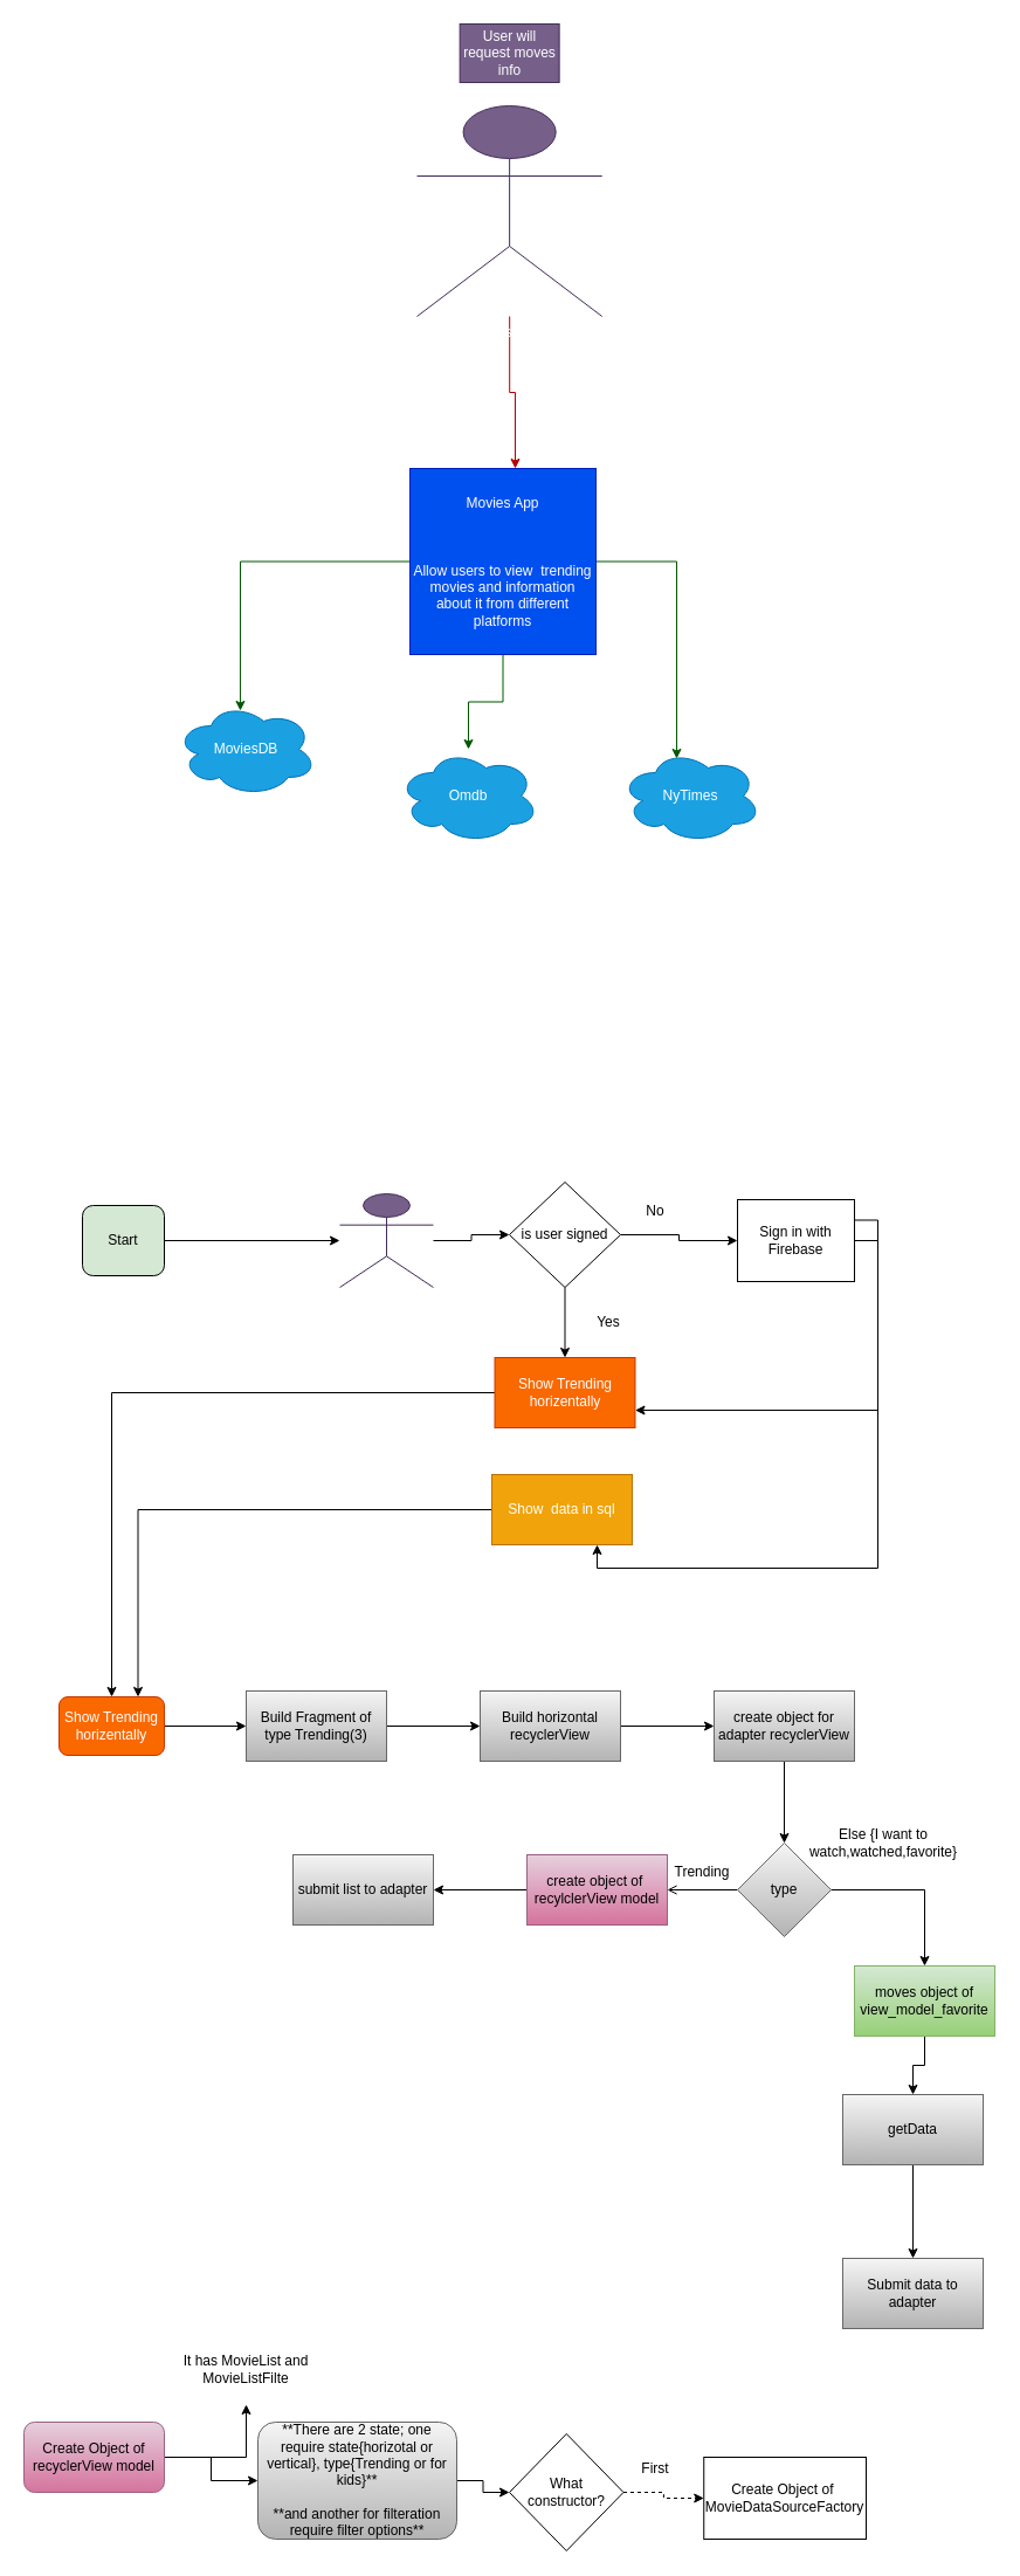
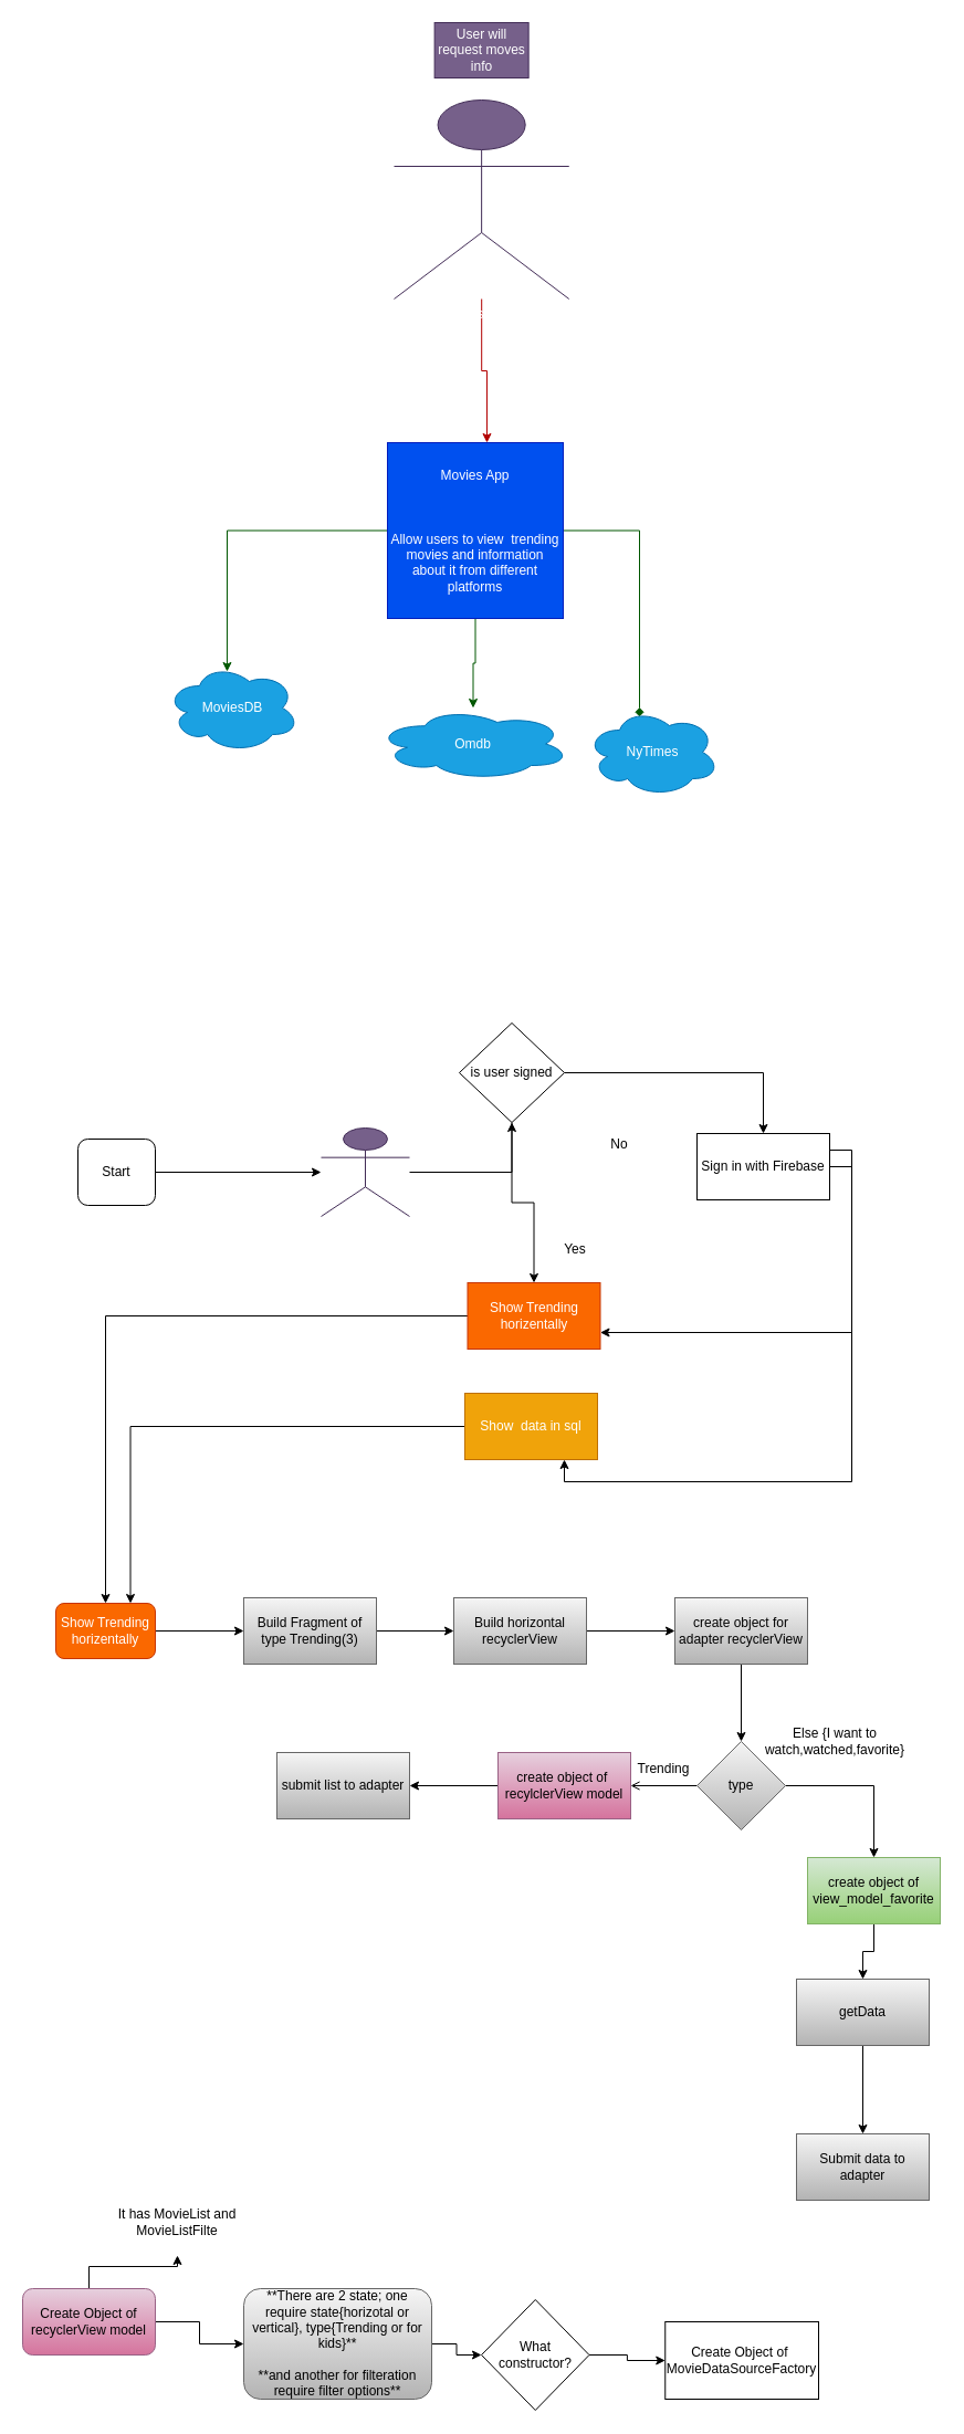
  <mxCell id="0" />
  <mxCell id="1" parent="0" />
  <mxCell id="2" style="edgeStyle=orthogonalEdgeStyle;rounded=0;orthogonalLoop=1;jettySize=auto;html=1;fillColor=#008a00;strokeColor=#005700;" edge="1" parent="1" source="5" target="10"><mxGeometry relative="1" as="geometry" /></mxCell>
- <mxCell id="3" style="edgeStyle=orthogonalEdgeStyle;rounded=0;orthogonalLoop=1;jettySize=auto;html=1;entryX=0.4;entryY=0.1;entryDx=0;entryDy=0;entryPerimeter=0;fillColor=#008a00;strokeColor=#005700;" edge="1" parent="1" source="5" target="11"><mxGeometry relative="1" as="geometry" /></mxCell>
+ <mxCell id="3" style="edgeStyle=orthogonalEdgeStyle;rounded=0;orthogonalLoop=1;jettySize=auto;html=1;entryX=0.4;entryY=0.1;entryDx=0;entryDy=0;entryPerimeter=0;fillColor=#008a00;strokeColor=#005700;endArrow=diamond;" edge="1" parent="1" source="5" target="11"><mxGeometry relative="1" as="geometry" /></mxCell>
  <mxCell id="4" style="edgeStyle=orthogonalEdgeStyle;rounded=0;orthogonalLoop=1;jettySize=auto;html=1;entryX=0.458;entryY=0.088;entryDx=0;entryDy=0;entryPerimeter=0;fillColor=#008a00;strokeColor=#005700;" edge="1" parent="1" source="5" target="9"><mxGeometry relative="1" as="geometry" /></mxCell>
  <mxCell id="5" value="Movies App&lt;br&gt;&lt;br&gt;&lt;br&gt;&lt;br&gt;Allow users to view&amp;nbsp; trending movies and information about it from different platforms" style="whiteSpace=wrap;html=1;aspect=fixed;fillColor=#0050ef;strokeColor=#001DBC;fontColor=#ffffff;" vertex="1" parent="1"><mxGeometry x="350" y="400" width="159" height="159" as="geometry" /></mxCell>
  <mxCell id="6" value="" style="edgeStyle=orthogonalEdgeStyle;rounded=0;orthogonalLoop=1;jettySize=auto;html=1;fillColor=#e51400;strokeColor=#B20000;" edge="1" parent="1" source="7" target="5"><mxGeometry relative="1" as="geometry"><Array as="points"><mxPoint x="435" y="335" /><mxPoint x="440" y="335" /></Array></mxGeometry></mxCell>
  <mxCell id="7" value="User" style="shape=umlActor;verticalLabelPosition=bottom;verticalAlign=top;html=1;outlineConnect=0;fillColor=#76608a;strokeColor=#432D57;fontColor=#ffffff;" vertex="1" parent="1"><mxGeometry x="356" y="90" width="158.25" height="180" as="geometry" /></mxCell>
  <mxCell id="8" value="User will request moves info" style="text;html=1;strokeColor=#432D57;fillColor=#76608a;align=center;verticalAlign=middle;whiteSpace=wrap;rounded=0;fontColor=#ffffff;" vertex="1" parent="1"><mxGeometry x="392.63" y="20" width="85" height="50" as="geometry" /></mxCell>
  <mxCell id="9" value="MoviesDB" style="ellipse;shape=cloud;whiteSpace=wrap;html=1;fillColor=#1ba1e2;strokeColor=#006EAF;fontColor=#ffffff;" vertex="1" parent="1"><mxGeometry x="150" y="600" width="120" height="80" as="geometry" /></mxCell>
- <mxCell id="10" value="Omdb" style="ellipse;shape=cloud;whiteSpace=wrap;html=1;fillColor=#1ba1e2;strokeColor=#006EAF;fontColor=#ffffff;" vertex="1" parent="1"><mxGeometry x="340" y="640" width="120" height="80" as="geometry" /></mxCell>
+ <mxCell id="10" value="Omdb" style="ellipse;shape=cloud;whiteSpace=wrap;html=1;fillColor=#1ba1e2;strokeColor=#006EAF;fontColor=#ffffff;" vertex="1" parent="1"><mxGeometry x="340" y="640" width="175" height="65" as="geometry" /></mxCell>
  <mxCell id="11" value="NyTimes&lt;br&gt;" style="ellipse;shape=cloud;whiteSpace=wrap;html=1;fillColor=#1ba1e2;strokeColor=#006EAF;fontColor=#ffffff;" vertex="1" parent="1"><mxGeometry x="530" y="640" width="120" height="80" as="geometry" /></mxCell>
  <mxCell id="12" value="" style="edgeStyle=orthogonalEdgeStyle;rounded=0;orthogonalLoop=1;jettySize=auto;html=1;" edge="1" parent="1" source="13" target="18"><mxGeometry relative="1" as="geometry" /></mxCell>
  <mxCell id="13" value="User" style="shape=umlActor;verticalLabelPosition=bottom;verticalAlign=top;html=1;outlineConnect=0;fillColor=#76608a;strokeColor=#432D57;fontColor=#ffffff;" vertex="1" parent="1"><mxGeometry x="290" y="1020" width="80" height="80" as="geometry" /></mxCell>
  <mxCell id="14" style="edgeStyle=orthogonalEdgeStyle;rounded=0;orthogonalLoop=1;jettySize=auto;html=1;" edge="1" parent="1" source="15" target="13"><mxGeometry relative="1" as="geometry" /></mxCell>
- <mxCell id="15" value="Start" style="rounded=1;whiteSpace=wrap;html=1;fillColor=#d5e8d4;" vertex="1" parent="1"><mxGeometry x="70" y="1030" width="70" height="60" as="geometry" /></mxCell>
+ <mxCell id="15" value="Start" style="rounded=1;whiteSpace=wrap;html=1;" vertex="1" parent="1"><mxGeometry x="70" y="1030" width="70" height="60" as="geometry" /></mxCell>
  <mxCell id="16" value="" style="edgeStyle=orthogonalEdgeStyle;rounded=0;orthogonalLoop=1;jettySize=auto;html=1;" edge="1" parent="1" source="18" target="21"><mxGeometry relative="1" as="geometry" /></mxCell>
  <mxCell id="17" value="" style="edgeStyle=orthogonalEdgeStyle;rounded=0;orthogonalLoop=1;jettySize=auto;html=1;" edge="1" parent="1" source="18" target="24"><mxGeometry relative="1" as="geometry" /></mxCell>
- <mxCell id="18" value="is user signed" style="rhombus;whiteSpace=wrap;html=1;" vertex="1" parent="1"><mxGeometry x="435" y="1010" width="95" height="90" as="geometry" /></mxCell>
+ <mxCell id="18" value="is user signed" style="rhombus;whiteSpace=wrap;html=1;" vertex="1" parent="1"><mxGeometry x="415" y="925" width="95" height="90" as="geometry" /></mxCell>
  <mxCell id="19" style="edgeStyle=orthogonalEdgeStyle;rounded=0;orthogonalLoop=1;jettySize=auto;html=1;exitX=1;exitY=0.5;exitDx=0;exitDy=0;entryX=1;entryY=0.75;entryDx=0;entryDy=0;" edge="1" parent="1" source="21" target="24"><mxGeometry relative="1" as="geometry" /></mxCell>
  <mxCell id="20" style="edgeStyle=orthogonalEdgeStyle;rounded=0;orthogonalLoop=1;jettySize=auto;html=1;exitX=1;exitY=0.25;exitDx=0;exitDy=0;entryX=0.75;entryY=1;entryDx=0;entryDy=0;" edge="1" parent="1" source="21" target="27"><mxGeometry relative="1" as="geometry" /></mxCell>
- <mxCell id="21" value="Sign in with Firebase" style="rounded=0;whiteSpace=wrap;html=1;" vertex="1" parent="1"><mxGeometry x="630" y="1025" width="100" height="70" as="geometry" /></mxCell>
+ <mxCell id="21" value="Sign in with Firebase" style="rounded=0;whiteSpace=wrap;html=1;" vertex="1" parent="1"><mxGeometry x="630" y="1025" width="120" height="60" as="geometry" /></mxCell>
  <mxCell id="22" value="No" style="text;html=1;strokeColor=none;fillColor=none;align=center;verticalAlign=middle;whiteSpace=wrap;rounded=0;" vertex="1" parent="1"><mxGeometry x="540" y="1025" width="40" height="20" as="geometry" /></mxCell>
  <mxCell id="23" style="edgeStyle=orthogonalEdgeStyle;rounded=0;orthogonalLoop=1;jettySize=auto;html=1;entryX=0.5;entryY=0;entryDx=0;entryDy=0;" edge="1" parent="1" source="24" target="29"><mxGeometry relative="1" as="geometry" /></mxCell>
  <mxCell id="24" value="Show Trending horizentally" style="rounded=0;whiteSpace=wrap;html=1;fillColor=#fa6800;strokeColor=#C73500;fontColor=#ffffff;" vertex="1" parent="1"><mxGeometry x="422.5" y="1160" width="120" height="60" as="geometry" /></mxCell>
  <mxCell id="25" value="Yes" style="text;html=1;strokeColor=none;fillColor=none;align=center;verticalAlign=middle;whiteSpace=wrap;rounded=0;" vertex="1" parent="1"><mxGeometry x="500" y="1120" width="40" height="20" as="geometry" /></mxCell>
  <mxCell id="26" style="edgeStyle=orthogonalEdgeStyle;rounded=0;orthogonalLoop=1;jettySize=auto;html=1;entryX=0.75;entryY=0;entryDx=0;entryDy=0;" edge="1" parent="1" source="27" target="29"><mxGeometry relative="1" as="geometry" /></mxCell>
  <mxCell id="27" value="Show&amp;nbsp; data in sql" style="rounded=0;whiteSpace=wrap;html=1;fillColor=#f0a30a;strokeColor=#BD7000;fontColor=#ffffff;" vertex="1" parent="1"><mxGeometry x="420" y="1260" width="120" height="60" as="geometry" /></mxCell>
  <mxCell id="28" value="" style="edgeStyle=orthogonalEdgeStyle;rounded=0;orthogonalLoop=1;jettySize=auto;html=1;" edge="1" parent="1" source="29" target="31"><mxGeometry relative="1" as="geometry" /></mxCell>
  <mxCell id="29" value="Show Trending horizentally" style="rounded=1;whiteSpace=wrap;html=1;fillColor=#fa6800;strokeColor=#C73500;fontColor=#ffffff;" vertex="1" parent="1"><mxGeometry x="50" y="1450" width="90" height="50" as="geometry" /></mxCell>
  <mxCell id="30" value="" style="edgeStyle=orthogonalEdgeStyle;rounded=0;orthogonalLoop=1;jettySize=auto;html=1;" edge="1" parent="1" source="31" target="33"><mxGeometry relative="1" as="geometry" /></mxCell>
- <mxCell id="31" value="Build Fragment of type Trending(3)" style="rounded=0;whiteSpace=wrap;html=1;gradientColor=#b3b3b3;fillColor=#f5f5f5;strokeColor=#666666;" vertex="1" parent="1"><mxGeometry x="210" y="1445" width="120" height="60" as="geometry" /></mxCell>
+ <mxCell id="31" value="Build Fragment of type Trending(3)" style="rounded=0;whiteSpace=wrap;html=1;gradientColor=#b3b3b3;fillColor=#f5f5f5;strokeColor=#666666;" vertex="1" parent="1"><mxGeometry x="220" y="1445" width="120" height="60" as="geometry" /></mxCell>
  <mxCell id="32" value="" style="edgeStyle=orthogonalEdgeStyle;rounded=0;orthogonalLoop=1;jettySize=auto;html=1;" edge="1" parent="1" source="33" target="35"><mxGeometry relative="1" as="geometry" /></mxCell>
  <mxCell id="33" value="Build horizontal recyclerView" style="whiteSpace=wrap;html=1;rounded=0;strokeColor=#666666;fillColor=#f5f5f5;gradientColor=#b3b3b3;" vertex="1" parent="1"><mxGeometry x="410" y="1445" width="120" height="60" as="geometry" /></mxCell>
  <mxCell id="34" value="" style="edgeStyle=orthogonalEdgeStyle;rounded=0;orthogonalLoop=1;jettySize=auto;html=1;" edge="1" parent="1" source="35" target="38"><mxGeometry relative="1" as="geometry" /></mxCell>
  <mxCell id="35" value="create object for adapter recyclerView" style="whiteSpace=wrap;html=1;rounded=0;strokeColor=#666666;fillColor=#f5f5f5;gradientColor=#b3b3b3;" vertex="1" parent="1"><mxGeometry x="610" y="1445" width="120" height="60" as="geometry" /></mxCell>
  <mxCell id="36" value="" style="edgeStyle=orthogonalEdgeStyle;rounded=0;orthogonalLoop=1;jettySize=auto;html=1;endArrow=open;" edge="1" parent="1" source="38" target="40"><mxGeometry relative="1" as="geometry" /></mxCell>
  <mxCell id="37" value="" style="edgeStyle=orthogonalEdgeStyle;rounded=0;orthogonalLoop=1;jettySize=auto;html=1;" edge="1" parent="1" source="38" target="44"><mxGeometry relative="1" as="geometry" /></mxCell>
  <mxCell id="38" value="type" style="rhombus;whiteSpace=wrap;html=1;rounded=0;strokeColor=#666666;fillColor=#f5f5f5;gradientColor=#b3b3b3;" vertex="1" parent="1"><mxGeometry x="630" y="1575" width="80" height="80" as="geometry" /></mxCell>
  <mxCell id="39" value="" style="edgeStyle=orthogonalEdgeStyle;rounded=0;orthogonalLoop=1;jettySize=auto;html=1;" edge="1" parent="1" source="40" target="42"><mxGeometry relative="1" as="geometry" /></mxCell>
  <mxCell id="40" value="create object of&amp;nbsp;&lt;br&gt;recylclerView model" style="whiteSpace=wrap;html=1;rounded=0;strokeColor=#996185;fillColor=#e6d0de;gradientColor=#d5739d;" vertex="1" parent="1"><mxGeometry x="450" y="1585" width="120" height="60" as="geometry" /></mxCell>
  <mxCell id="41" value="Trending" style="text;html=1;strokeColor=none;fillColor=none;align=center;verticalAlign=middle;whiteSpace=wrap;rounded=0;" vertex="1" parent="1"><mxGeometry x="580" y="1590" width="40" height="20" as="geometry" /></mxCell>
  <mxCell id="42" value="submit list to adapter" style="whiteSpace=wrap;html=1;rounded=0;strokeColor=#666666;fillColor=#f5f5f5;gradientColor=#b3b3b3;" vertex="1" parent="1"><mxGeometry x="250" y="1585" width="120" height="60" as="geometry" /></mxCell>
  <mxCell id="43" value="" style="edgeStyle=orthogonalEdgeStyle;rounded=0;orthogonalLoop=1;jettySize=auto;html=1;" edge="1" parent="1" source="44" target="47"><mxGeometry relative="1" as="geometry" /></mxCell>
- <mxCell id="44" value="moves object of view_model_favorite" style="whiteSpace=wrap;html=1;rounded=0;strokeColor=#82b366;fillColor=#d5e8d4;gradientColor=#97d077;" vertex="1" parent="1"><mxGeometry x="730" y="1680" width="120" height="60" as="geometry" /></mxCell>
+ <mxCell id="44" value="create object of view_model_favorite" style="whiteSpace=wrap;html=1;rounded=0;strokeColor=#82b366;fillColor=#d5e8d4;gradientColor=#97d077;" vertex="1" parent="1"><mxGeometry x="730" y="1680" width="120" height="60" as="geometry" /></mxCell>
  <mxCell id="45" value="Else {I want to watch,watched,favorite}" style="text;html=1;strokeColor=none;fillColor=none;align=center;verticalAlign=middle;whiteSpace=wrap;rounded=0;" vertex="1" parent="1"><mxGeometry x="680" y="1540" width="150" height="70" as="geometry" /></mxCell>
  <mxCell id="46" value="" style="edgeStyle=orthogonalEdgeStyle;rounded=0;orthogonalLoop=1;jettySize=auto;html=1;" edge="1" parent="1" source="47" target="48"><mxGeometry relative="1" as="geometry" /></mxCell>
  <mxCell id="47" value="getData" style="whiteSpace=wrap;html=1;rounded=0;strokeColor=#666666;fillColor=#f5f5f5;gradientColor=#b3b3b3;" vertex="1" parent="1"><mxGeometry x="720" y="1790" width="120" height="60" as="geometry" /></mxCell>
  <mxCell id="48" value="Submit data to adapter" style="whiteSpace=wrap;html=1;rounded=0;strokeColor=#666666;fillColor=#f5f5f5;gradientColor=#b3b3b3;" vertex="1" parent="1"><mxGeometry x="720" y="1930" width="120" height="60" as="geometry" /></mxCell>
  <mxCell id="49" style="edgeStyle=orthogonalEdgeStyle;rounded=0;orthogonalLoop=1;jettySize=auto;html=1;entryX=0.5;entryY=1;entryDx=0;entryDy=0;" edge="1" parent="1" source="51" target="52"><mxGeometry relative="1" as="geometry" /></mxCell>
  <mxCell id="50" value="" style="edgeStyle=orthogonalEdgeStyle;rounded=0;orthogonalLoop=1;jettySize=auto;html=1;" edge="1" parent="1" source="51" target="54"><mxGeometry relative="1" as="geometry" /></mxCell>
  <mxCell id="51" value="Create Object of recyclerView model" style="rounded=1;whiteSpace=wrap;html=1;gradientColor=#d5739d;fillColor=#e6d0de;strokeColor=#996185;" vertex="1" parent="1"><mxGeometry x="20" y="2070" width="120" height="60" as="geometry" /></mxCell>
- <mxCell id="52" value="It has MovieList and MovieListFilte" style="text;html=1;strokeColor=none;fillColor=none;align=center;verticalAlign=middle;whiteSpace=wrap;rounded=0;" vertex="1" parent="1"><mxGeometry x="150" y="1995" width="120" height="60" as="geometry" /></mxCell>
+ <mxCell id="52" value="It has MovieList and MovieListFilte" style="text;html=1;strokeColor=none;fillColor=none;align=center;verticalAlign=middle;whiteSpace=wrap;rounded=0;" vertex="1" parent="1"><mxGeometry x="100" y="1980" width="120" height="60" as="geometry" /></mxCell>
  <mxCell id="53" value="" style="edgeStyle=orthogonalEdgeStyle;rounded=0;orthogonalLoop=1;jettySize=auto;html=1;" edge="1" parent="1" source="54" target="56"><mxGeometry relative="1" as="geometry" /></mxCell>
  <mxCell id="54" value="**There are 2 state; one require state{horizotal or vertical}, type{Trending or for kids}**&lt;br&gt;&lt;br&gt;**and another for filteration require filter options**" style="rounded=1;whiteSpace=wrap;html=1;gradientColor=#b3b3b3;fillColor=#f5f5f5;strokeColor=#666666;" vertex="1" parent="1"><mxGeometry x="220" y="2070" width="170" height="100" as="geometry" /></mxCell>
- <mxCell id="55" value="" style="edgeStyle=orthogonalEdgeStyle;rounded=0;orthogonalLoop=1;jettySize=auto;html=1;dashed=1;" edge="1" parent="1" source="56" target="57"><mxGeometry relative="1" as="geometry" /></mxCell>
+ <mxCell id="55" value="" style="edgeStyle=orthogonalEdgeStyle;rounded=0;orthogonalLoop=1;jettySize=auto;html=1;" edge="1" parent="1" source="56" target="57"><mxGeometry relative="1" as="geometry" /></mxCell>
  <mxCell id="56" value="What constructor?" style="rhombus;whiteSpace=wrap;html=1;" vertex="1" parent="1"><mxGeometry x="435" y="2080" width="97.5" height="100" as="geometry" /></mxCell>
  <mxCell id="57" value="Create Object of&amp;nbsp;&lt;br&gt;MovieDataSourceFactory" style="whiteSpace=wrap;html=1;" vertex="1" parent="1"><mxGeometry x="601.25" y="2100" width="138.75" height="70" as="geometry" /></mxCell>
- <mxCell id="58" value="First" style="text;html=1;strokeColor=none;fillColor=none;align=center;verticalAlign=middle;whiteSpace=wrap;rounded=0;" vertex="1" parent="1"><mxGeometry x="540" y="2100" width="40" height="20" as="geometry" /></mxCell>
